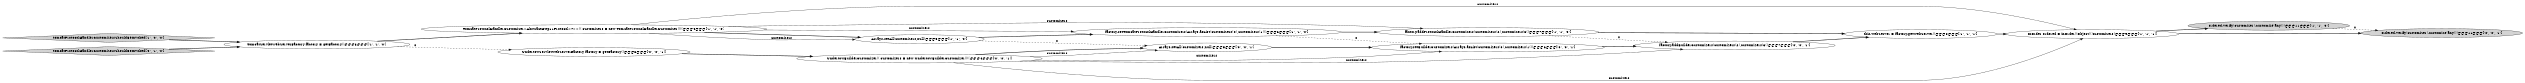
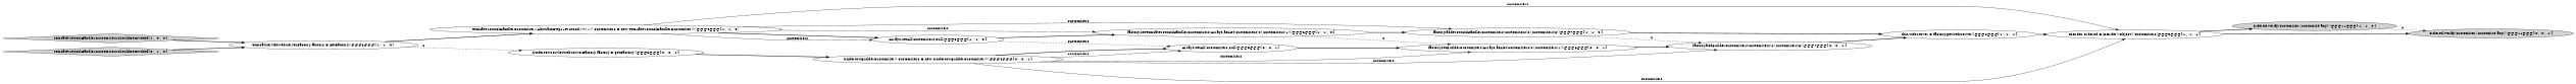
  digraph {
    rankdir=LR
    node [fillcolor=white shape=ellipse style=filled]
    edge [style=bold]
    n1 [label="TomcatServletWebServerFactory factory = getFactory()@@@3@@@['1', '1', '0']"]
    n2 [label="TomcatProtocolHandlerCustomizer<AbstractHttp11Protocol<?>>(( customizers = new TomcatProtocolHandlerCustomizer((((@@@4@@@['1', '1', '0']"]
    n3 [label="UndertowServletWebServerFactory factory = getFactory()@@@3@@@['0', '0', '1']"]
    n4 [label="Arrays.setAll(customizers,null)@@@5@@@['1', '1', '0']"]
    n5 [label="factory.addProtocolHandlerCustomizers(customizers(2(,customizers(3()@@@7@@@['1', '1', '0']"]
    n6 [label="factory.setTomcatProtocolHandlerCustomizers(Arrays.asList(customizers(0(,customizers(1())@@@6@@@['1', '1', '0']"]
    n7 [label="InOrder ordered = inOrder((Object(()customizers)@@@9@@@['1', '1', '1']"]
    n8 [label="UndertowBuilderCustomizer(( customizers = new UndertowBuilderCustomizer((((@@@4@@@['0', '0', '1']"]
    n9 [fillcolor=lightgray label="tomcatProtocolHandlerCustomizersShouldBeInvoked['1', '0', '0']" shape=diamond]
    n10 [fillcolor=lightgray label="ordered.verify(customizer).customize(any())@@@11@@@['1', '1', '0']"]
    n11 [fillcolor=lightgray label="ordered.verify(customizer).customize(any())@@@11@@@['0', '0', '1']"]
    n12 [label="Arrays.setAll(customizers,null)@@@5@@@['0', '0', '1']"]
    n13 [label="this.webServer = factory.getWebServer()@@@8@@@['1', '1', '1']"]
    n14 [label="factory.addBuilderCustomizers(customizers(2(,customizers(3()@@@7@@@['0', '0', '1']"]
    n15 [label="factory.setBuilderCustomizers(Arrays.asList(customizers(0(,customizers(1())@@@6@@@['0', '0', '1']"]
    n16 [fillcolor=lightgray label="tomcatProtocolHandlerCustomizersShouldBeInvoked['0', '1', '0']" shape=diamond]
    n1 -> n2
    n1 -> n3 [label=0 style=dashed]
    n2 -> n4
    n2 -> n4 [label=customizers style=solid]
    n2 -> n5 [label=customizers style=solid]
    n2 -> n6 [label=customizers style=solid]
    n2 -> n7 [label=customizers style=solid]
    n3 -> n8
    n4 -> n6
-   n4 -> n12 [label=0 style=dashed]
+   n4 -> n12 [label=customizers style=dashed]
    n5 -> n13
    n5 -> n14 [label=0 style=dashed]
    n6 -> n5
    n6 -> n15 [label=0 style=dashed]
    n7 -> n10
    n7 -> n11
    n8 -> n7 [label=customizers style=solid]
    n8 -> n12
    n8 -> n12 [label=customizers style=solid]
    n8 -> n14 [label=customizers style=solid]
    n8 -> n15 [label=customizers style=solid]
    n9 -> n1
    n10 -> n11 [label=0 style=dashed]
    n12 -> n15
    n13 -> n7
    n14 -> n13
    n15 -> n14
    n16 -> n1
  }
